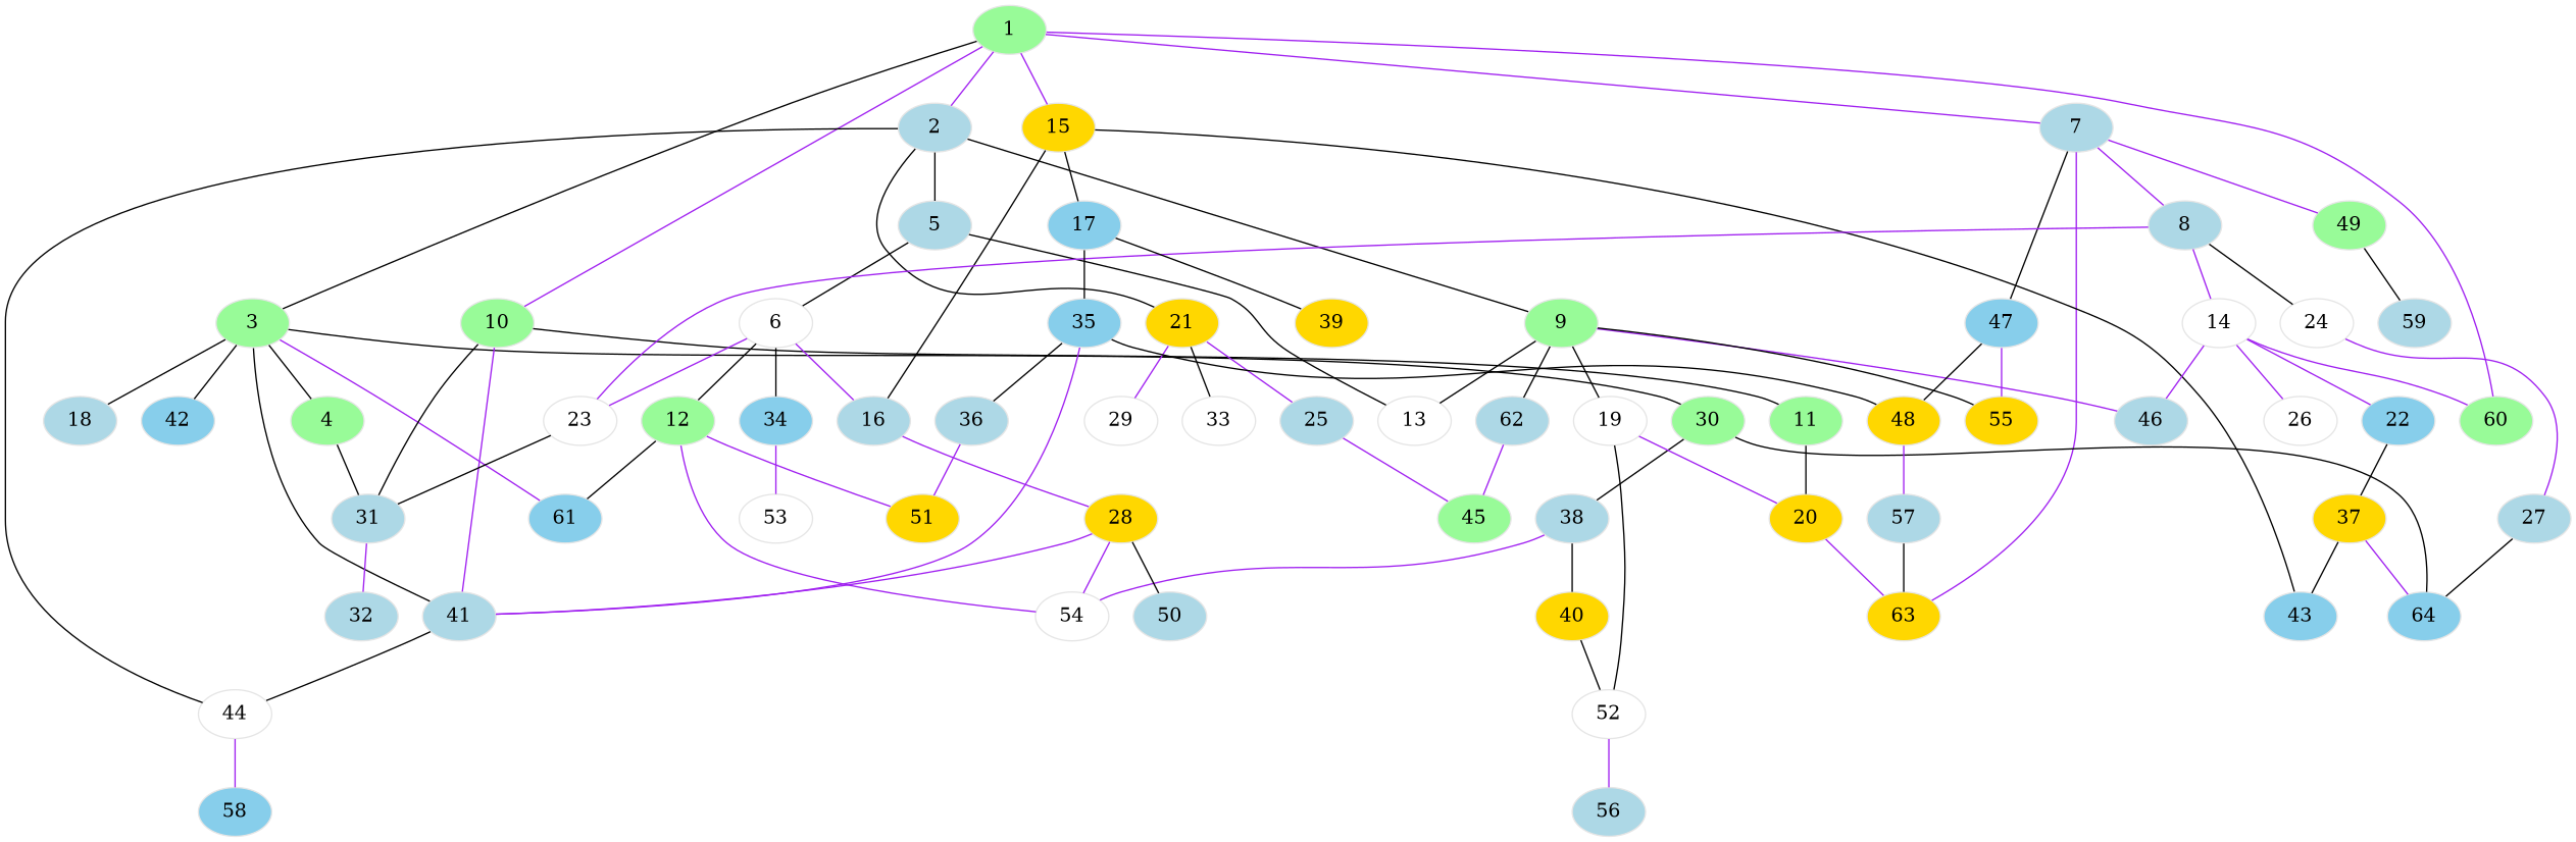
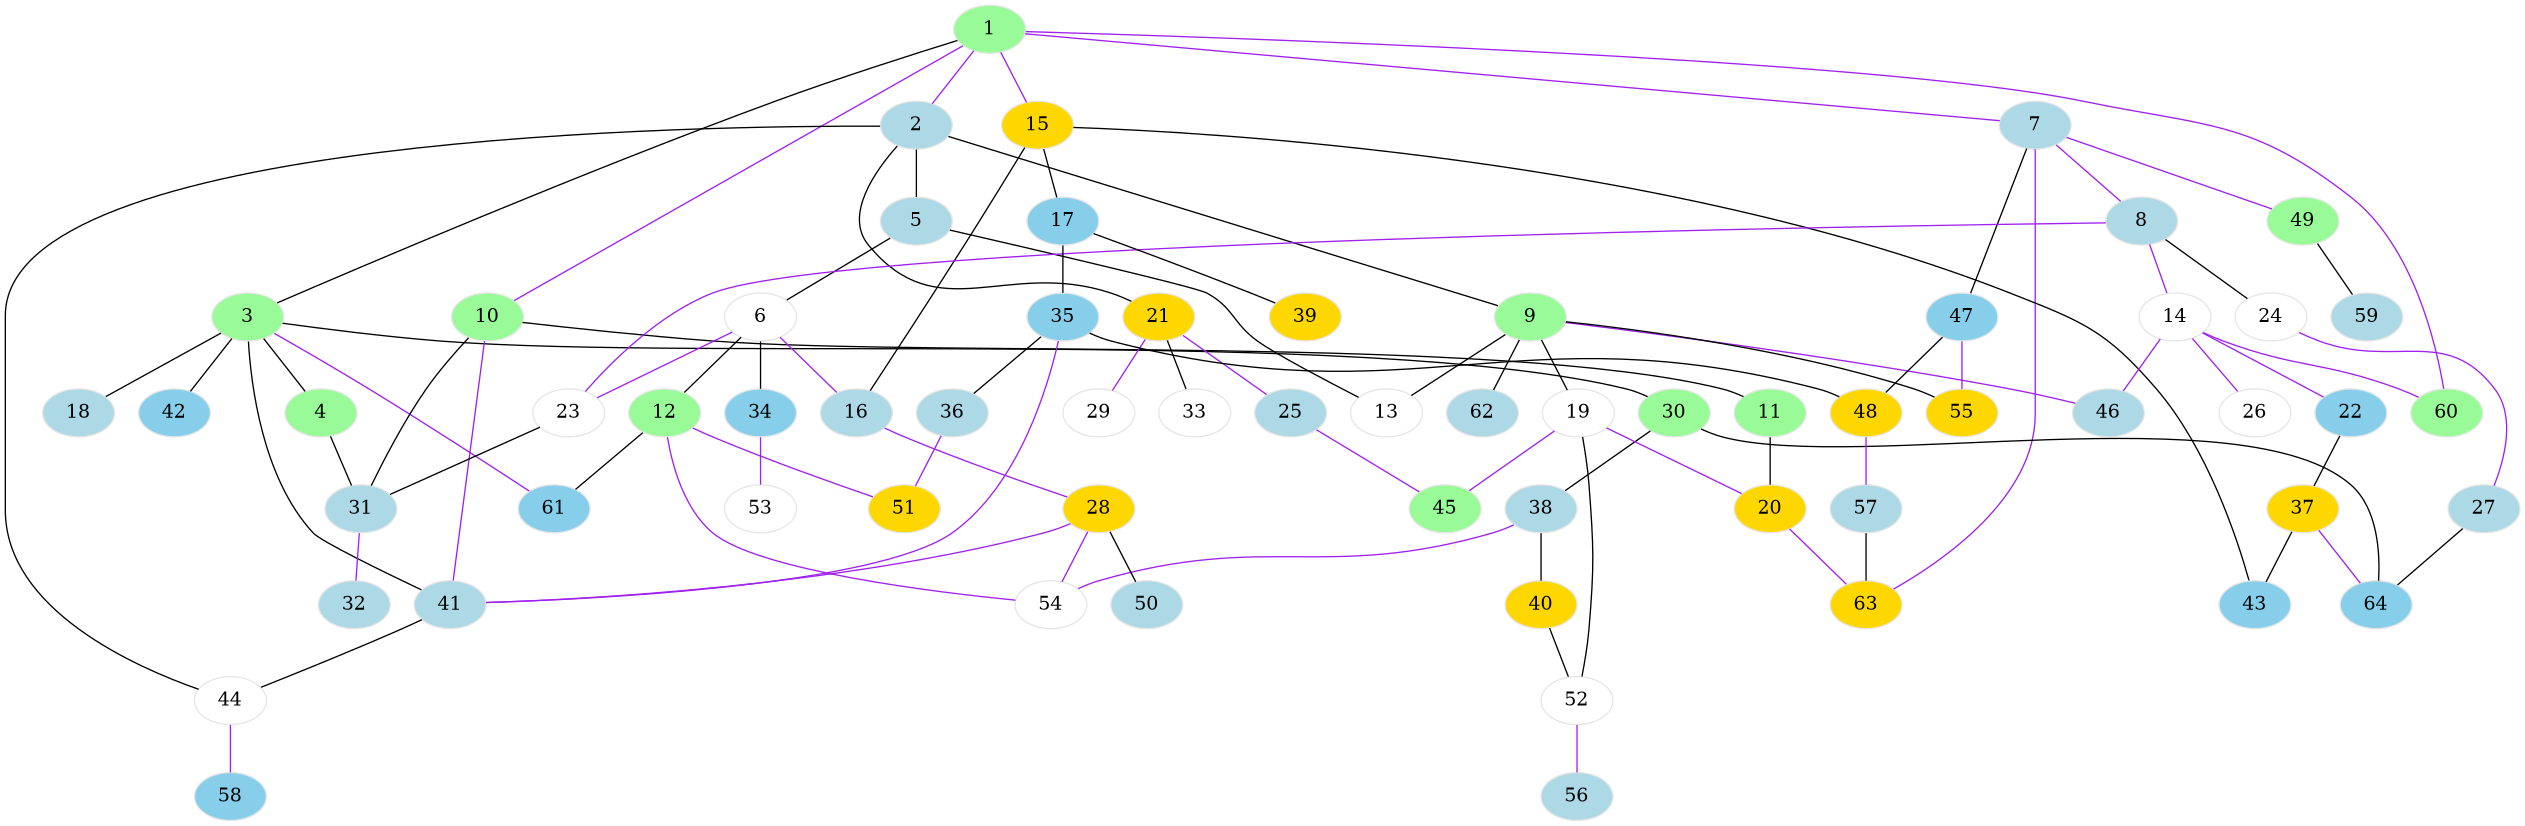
  graph {
    node [color=gray90 fillcolor=lightblue style=filled]
    edge [color=black]
    1 [fillcolor=palegreen]
    2
    3 [fillcolor=palegreen]
    7
    10 [fillcolor=palegreen]
    15 [fillcolor=gold]
    60 [fillcolor=palegreen]
    5
    9 [fillcolor=palegreen]
    21 [fillcolor=gold]
    44 [fillcolor=white]
    4 [fillcolor=palegreen]
    18
    30 [fillcolor=palegreen]
    41
    42 [fillcolor=skyblue]
    61 [fillcolor=skyblue]
    8
    47 [fillcolor=skyblue]
    49 [fillcolor=palegreen]
    63 [fillcolor=gold]
    31
    11 [fillcolor=palegreen]
    16
    17 [fillcolor=skyblue]
    43 [fillcolor=skyblue]
    6 [fillcolor=white]
    13 [fillcolor=white]
    19 [fillcolor=white]
    46
    55 [fillcolor=gold]
    62
    25
    29 [fillcolor=white]
    33 [fillcolor=white]
    58 [fillcolor=skyblue]
    64 [fillcolor=skyblue]
    38
    32
    12 [fillcolor=palegreen]
    23 [fillcolor=white]
    34 [fillcolor=skyblue]
    51 [fillcolor=gold]
    54 [fillcolor=white]
    28 [fillcolor=gold]
    53 [fillcolor=white]
    14 [fillcolor=white]
    24 [fillcolor=white]
    48 [fillcolor=gold]
    59
    22 [fillcolor=skyblue]
    26 [fillcolor=white]
    27
    20 [fillcolor=gold]
    45 [fillcolor=palegreen]
    52 [fillcolor=white]
    37 [fillcolor=gold]
    35 [fillcolor=skyblue]
    39 [fillcolor=gold]
    50
    36
    56
    40 [fillcolor=gold]
    57
    1 -- 2 [color=purple]
    1 -- 3
    1 -- 7 [color=purple]
    1 -- 10 [color=purple]
    1 -- 15 [color=purple]
    1 -- 60 [color=purple]
    2 -- 5
    2 -- 9
    2 -- 21
    2 -- 44
    3 -- 4
    3 -- 18
    3 -- 30
    3 -- 41
    3 -- 42
    3 -- 61 [color=purple]
    7 -- 8 [color=purple]
    7 -- 47
    7 -- 49 [color=purple]
    7 -- 63 [color=purple]
    10 -- 41 [color=purple]
    10 -- 31
    10 -- 11
    15 -- 16
    15 -- 17
    15 -- 43
    5 -- 6
    5 -- 13
    9 -- 13
    9 -- 19
    9 -- 46 [color=purple]
    9 -- 55
    9 -- 62
    21 -- 25 [color=purple]
    21 -- 29 [color=purple]
    21 -- 33
    44 -- 58 [color=purple]
    4 -- 31
    30 -- 64
    30 -- 38
    41 -- 44
    8 -- 23 [color=purple]
    8 -- 14 [color=purple]
    8 -- 24
    47 -- 55 [color=purple]
    47 -- 48
    49 -- 59
    31 -- 32 [color=purple]
    11 -- 20
    16 -- 28 [color=purple]
    17 -- 35
    17 -- 39
    6 -- 16 [color=purple]
    6 -- 12
    6 -- 23 [color=purple]
    6 -- 34
    19 -- 20 [color=purple]
-   62 -- 45 [color=purple]
+   19 -- 45 [color=purple]
    19 -- 52
    25 -- 45 [color=purple]
    38 -- 54 [color=purple]
    38 -- 40
    12 -- 61
    12 -- 51 [color=purple]
    12 -- 54 [color=purple]
    23 -- 31
    34 -- 53 [color=purple]
    28 -- 41 [color=purple]
    28 -- 54 [color=purple]
    28 -- 50
    14 -- 60 [color=purple]
    14 -- 46 [color=purple]
    14 -- 22 [color=purple]
    14 -- 26 [color=purple]
    24 -- 27 [color=purple]
    48 -- 57 [color=purple]
    22 -- 37
    27 -- 64
    20 -- 63 [color=purple]
    52 -- 56 [color=purple]
    37 -- 43
    37 -- 64 [color=purple]
    35 -- 41 [color=purple]
    35 -- 48
    35 -- 36
    36 -- 51 [color=purple]
    40 -- 52
    57 -- 63
  }
